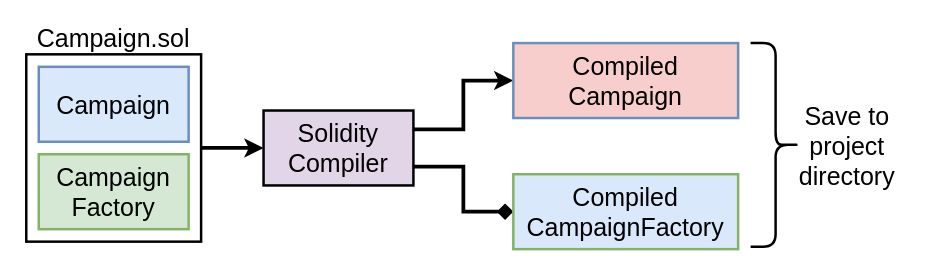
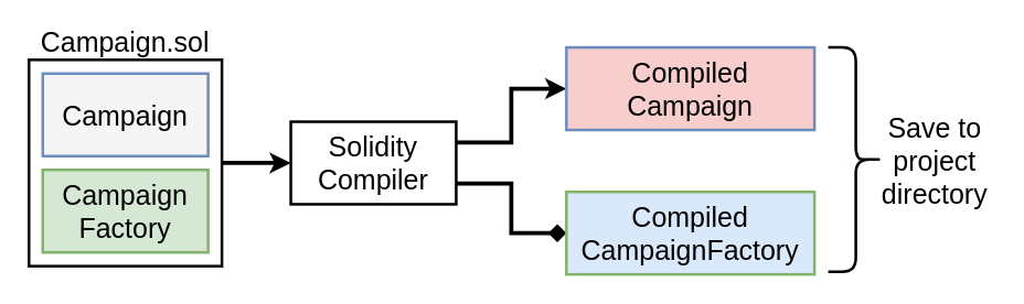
  <mxCell id="0" />
  <mxCell id="1" parent="0" />
  <mxCell id="2" style="edgeStyle=orthogonalEdgeStyle;rounded=0;html=1;exitX=1;exitY=0.5;startArrow=none;startFill=0;endArrow=classic;endFill=1;jettySize=auto;orthogonalLoop=1;strokeColor=#000000;strokeWidth=3;fontSize=20;fontColor=#000000;" parent="1" source="3" target="10" edge="1"><mxGeometry relative="1" as="geometry" /></mxCell>
  <mxCell id="3" value="" style="rounded=0;whiteSpace=wrap;html=1;shadow=0;labelBackgroundColor=none;strokeColor=#000000;strokeWidth=2;fillColor=#ffffff;fontSize=30;fontColor=#000000;align=center;" parent="1" vertex="1"><mxGeometry x="20" y="43" width="140" height="150" as="geometry" /></mxCell>
  <mxCell id="4" value="Campaign.sol" style="text;html=1;strokeColor=none;fillColor=none;align=center;verticalAlign=middle;whiteSpace=wrap;rounded=0;shadow=0;labelBackgroundColor=none;fontSize=20;fontColor=#000000;" parent="1" vertex="1"><mxGeometry x="70" y="20" width="40" height="20" as="geometry" /></mxCell>
  <mxCell id="5" style="edgeStyle=orthogonalEdgeStyle;rounded=0;html=1;exitX=0.25;exitY=1;entryX=0.25;entryY=1;startArrow=none;startFill=0;endArrow=classic;endFill=1;jettySize=auto;orthogonalLoop=1;strokeColor=#000000;strokeWidth=3;fontSize=30;fontColor=#000000;" parent="1" source="4" target="4" edge="1"><mxGeometry relative="1" as="geometry" /></mxCell>
- <mxCell id="6" value="Campaign" style="rounded=0;whiteSpace=wrap;html=1;shadow=0;labelBackgroundColor=none;strokeColor=#6c8ebf;strokeWidth=2;fillColor=#dae8fc;fontSize=20;fontColor=#000000;align=center;" parent="1" vertex="1"><mxGeometry x="30" y="53" width="120" height="60" as="geometry" /></mxCell>
+ <mxCell id="6" value="Campaign" style="rounded=0;whiteSpace=wrap;html=1;shadow=0;labelBackgroundColor=none;strokeColor=#6c8ebf;strokeWidth=2;fillColor=#f5f5f5;fontSize=20;fontColor=#000000;align=center;" parent="1" vertex="1"><mxGeometry x="30" y="53" width="120" height="60" as="geometry" /></mxCell>
  <mxCell id="7" value="Campaign Factory" style="rounded=0;whiteSpace=wrap;html=1;shadow=0;labelBackgroundColor=none;strokeColor=#82b366;strokeWidth=2;fillColor=#d5e8d4;fontSize=20;fontColor=#000000;align=center;" parent="1" vertex="1"><mxGeometry x="30" y="123" width="120" height="60" as="geometry" /></mxCell>
  <mxCell id="8" style="edgeStyle=orthogonalEdgeStyle;rounded=0;html=1;exitX=1;exitY=0.25;startArrow=none;startFill=0;endArrow=classic;endFill=1;jettySize=auto;orthogonalLoop=1;strokeColor=#000000;strokeWidth=3;fontSize=20;fontColor=#000000;" parent="1" source="10" target="11" edge="1"><mxGeometry relative="1" as="geometry" /></mxCell>
  <mxCell id="9" style="edgeStyle=orthogonalEdgeStyle;rounded=0;html=1;exitX=1;exitY=0.75;entryX=0;entryY=0.5;startArrow=none;startFill=0;endArrow=diamond;endFill=1;jettySize=auto;orthogonalLoop=1;strokeColor=#000000;strokeWidth=3;fontSize=20;fontColor=#000000;" parent="1" source="10" target="12" edge="1"><mxGeometry relative="1" as="geometry" /></mxCell>
- <mxCell id="10" value="Solidity Compiler" style="rounded=0;whiteSpace=wrap;html=1;shadow=0;labelBackgroundColor=none;strokeColor=#000000;strokeWidth=2;fillColor=#e1d5e7;fontSize=20;fontColor=#000000;align=center;" parent="1" vertex="1"><mxGeometry x="210" y="88" width="120" height="60" as="geometry" /></mxCell>
+ <mxCell id="10" value="Solidity Compiler" style="rounded=0;whiteSpace=wrap;html=1;shadow=0;labelBackgroundColor=none;strokeColor=#000000;strokeWidth=2;fillColor=#ffffff;fontSize=20;fontColor=#000000;align=center;" parent="1" vertex="1"><mxGeometry x="210" y="88" width="120" height="60" as="geometry" /></mxCell>
  <mxCell id="11" value="Compiled Campaign" style="rounded=0;whiteSpace=wrap;html=1;shadow=0;labelBackgroundColor=none;strokeColor=#6c8ebf;strokeWidth=2;fillColor=#f8cecc;fontSize=20;fontColor=#000000;align=center;" parent="1" vertex="1"><mxGeometry x="410" y="34" width="180" height="60" as="geometry" /></mxCell>
  <mxCell id="12" value="Compiled CampaignFactory" style="rounded=0;whiteSpace=wrap;html=1;shadow=0;labelBackgroundColor=none;strokeColor=#82b366;strokeWidth=2;fillColor=#dae8fc;fontSize=20;fontColor=#000000;align=center;" parent="1" vertex="1"><mxGeometry x="410" y="139" width="180" height="60" as="geometry" /></mxCell>
  <mxCell id="13" value="" style="shape=curlyBracket;whiteSpace=wrap;html=1;rounded=1;shadow=0;labelBackgroundColor=none;strokeColor=#000000;strokeWidth=2;fillColor=#ffffff;fontSize=20;fontColor=#000000;align=center;rotation=180;" parent="1" vertex="1"><mxGeometry x="600" y="34" width="40" height="163" as="geometry" /></mxCell>
  <mxCell id="14" value="Save to project directory" style="text;html=1;strokeColor=none;fillColor=none;align=center;verticalAlign=middle;whiteSpace=wrap;rounded=0;shadow=0;labelBackgroundColor=none;fontSize=20;fontColor=#000000;" parent="1" vertex="1"><mxGeometry x="635" y="106" width="85" height="20" as="geometry" /></mxCell>
